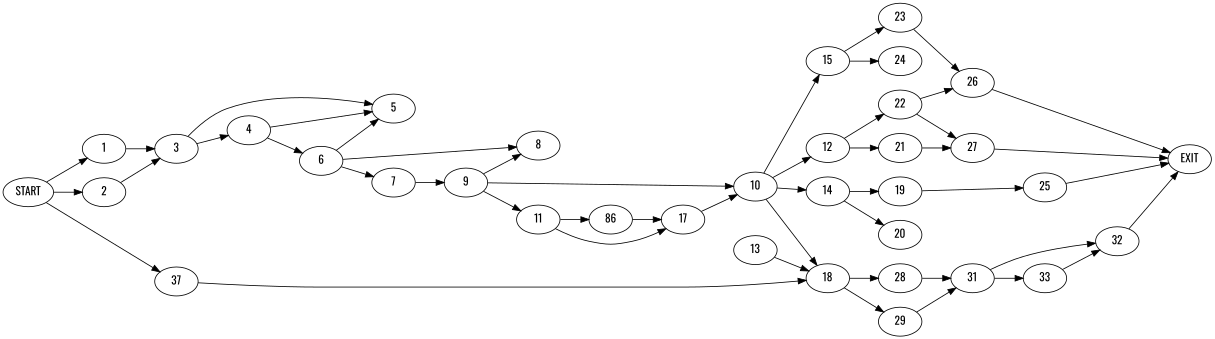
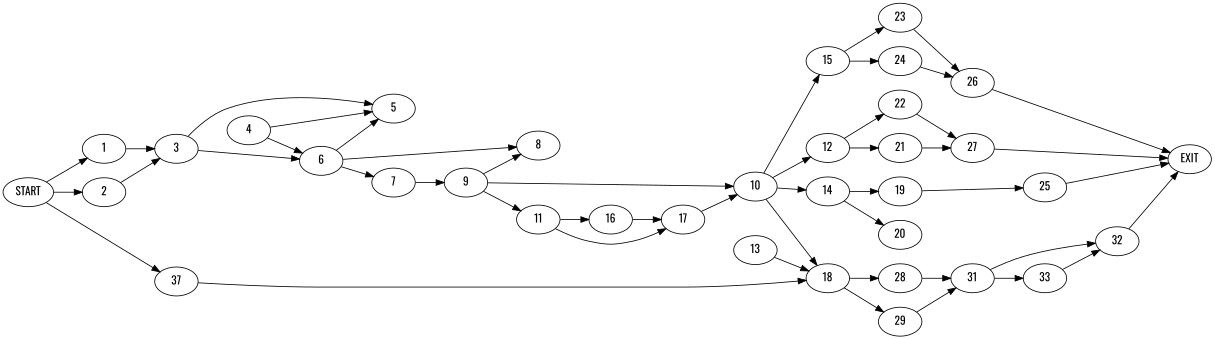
  digraph {
    fontname=Oswald
    rankdir=LR
    node [fontname=Oswald]
    edge [fontname=Oswald]
    n1 [label=START]
    1
    n3 [label=37]
    2
    3
    18
    n7 [label=EXIT]
    4
    5
    6
    7
    8
    9
    10
    11
    12
    14
    15
-   16 [label=86]
+   16
    17
    21
    22
    13
    19
    20
    23
    24
    27
    28
    29
    25
    26
    31
    32
    33
    n1 -> 1
    n1 -> n3
    n1 -> 2
    1 -> 3
    n3 -> 18
    2 -> 3
-   3 -> 4
+   3 -> 6
    3 -> 5
    18 -> 28
    18 -> 29
    4 -> 5
    4 -> 6
    6 -> 5
    6 -> 7
    6 -> 8
    7 -> 9
    9 -> 8
    9 -> 10
    9 -> 11
    10 -> 18
    10 -> 12
    10 -> 14
    10 -> 15
    11 -> 16
    11 -> 17
    12 -> 21
    12 -> 22
    14 -> 19
    14 -> 20
    15 -> 23
    15 -> 24
    16 -> 17
    17 -> 10
    21 -> 27
    22 -> 27
    13 -> 18
    19 -> 25
    23 -> 26
-   22 -> 26
+   24 -> 26
    27 -> n7
    28 -> 31
    29 -> 31
    25 -> n7
    26 -> n7
    31 -> 32
    31 -> 33
    32 -> n7
    33 -> 32
  }
